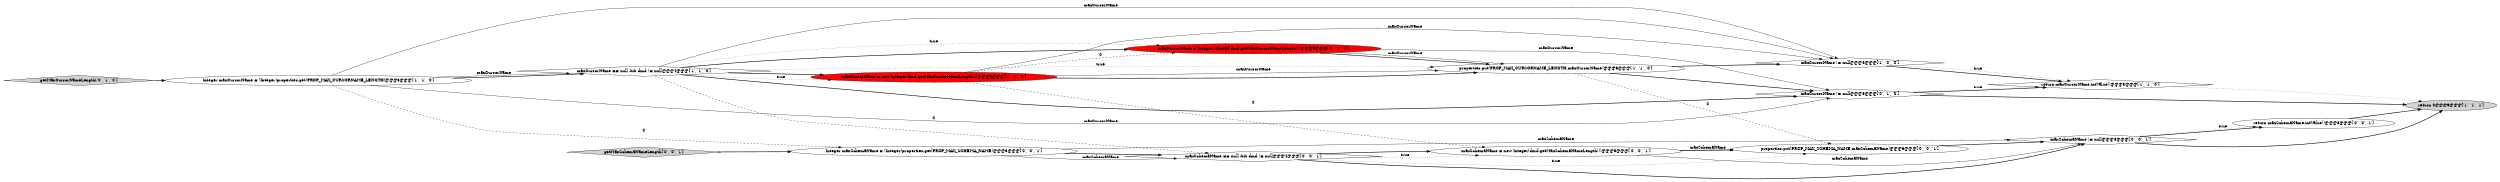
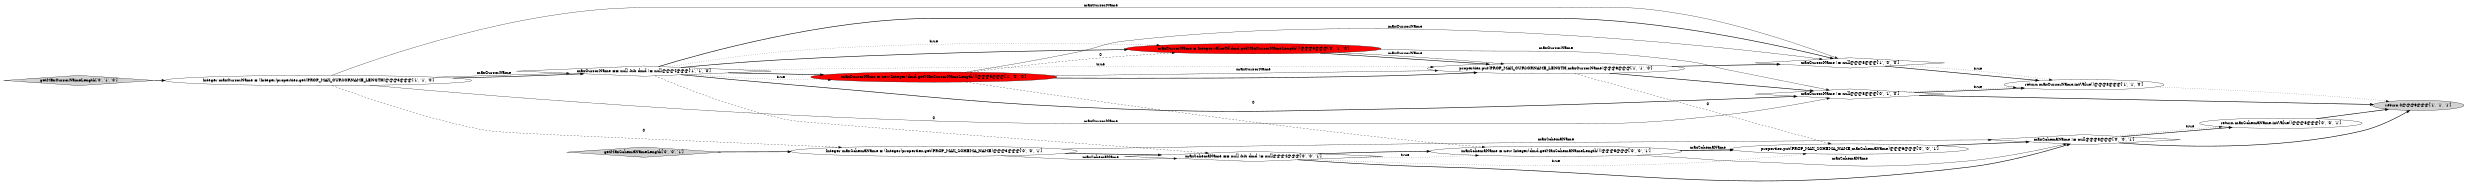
  digraph {
    rankdir=LR
    node [fillcolor=white shape=ellipse style=filled]
    edge [style=bold]
    n1 [label="Integer maxCursorName = (Integer)properties.get(PROP_MAX_CURSORNAME_LENGTH)@@@3@@@['1', '1', '0']"]
    n2 [label="maxCursorName != null@@@8@@@['1', '0', '0']" shape=diamond]
    n3 [label="maxCursorName != null@@@8@@@['0', '1', '0']" shape=diamond]
    n4 [label="maxCursorName == null && dmd != null@@@4@@@['1', '1', '0']" shape=diamond]
    n5 [label="Integer maxSchemaName = (Integer)properties.get(PROP_MAX_SCHEMA_NAME)@@@3@@@['0', '0', '1']"]
    n6 [label="properties.put(PROP_MAX_CURSORNAME_LENGTH,maxCursorName)@@@6@@@['1', '1', '0']"]
    n7 [label="properties.put(PROP_MAX_SCHEMA_NAME,maxSchemaName)@@@6@@@['0', '0', '1']"]
-   n8 [label="return maxCursorName.intValue()@@@8@@@['1', '1', '0']" shape=diamond]
+   n8 [label="return maxCursorName.intValue()@@@8@@@['1', '1', '0']"]
    n9 [fillcolor=lightgray label="return 0@@@9@@@['1', '1', '1']"]
    n10 [label="maxSchemaName != null@@@8@@@['0', '0', '1']" shape=diamond]
    n11 [fillcolor=red label="maxCursorName = Integer.valueOf(dmd.getMaxCursorNameLength())@@@5@@@['0', '1', '0']"]
    n12 [label="maxSchemaName == null && dmd != null@@@4@@@['0', '0', '1']" shape=diamond]
    n13 [fillcolor=red label="maxCursorName = new Integer(dmd.getMaxCursorNameLength())@@@5@@@['1', '0', '0']"]
    n14 [label="maxSchemaName = new Integer(dmd.getMaxSchemaNameLength())@@@5@@@['0', '0', '1']"]
    n15 [label="return maxSchemaName.intValue()@@@8@@@['0', '0', '1']"]
    n16 [fillcolor=lightgray label="getMaxSchemaNameLength['0', '0', '1']" shape=diamond]
    n17 [fillcolor=lightgray label="getMaxCursorNameLength['0', '1', '0']" shape=diamond]
    n1 -> n2 [label=maxCursorName style=solid]
    n1 -> n3 [label=maxCursorName style=solid]
    n1 -> n4 [label=maxCursorName style=solid]
    n1 -> n4
    n1 -> n5 [label=0 style=dashed]
    n2 -> n8
    n2 -> n8 [label=true style=dotted]
    n3 -> n8 [label=true style=dotted]
    n3 -> n8
    n3 -> n9
-   n4 -> n2 [style=solid]
+   n4 -> n2
    n4 -> n3
    n4 -> n6 [label=true style=dotted]
    n4 -> n11
    n4 -> n11 [label=true style=dotted]
    n4 -> n12 [label=0 style=dashed]
    n4 -> n13 [label=true style=dotted]
    n4 -> n13
    n5 -> n10 [label=maxSchemaName style=solid]
    n5 -> n12
    n5 -> n12 [label=maxSchemaName style=solid]
    n6 -> n2
    n6 -> n3
    n6 -> n7 [label=0 style=dashed]
    n7 -> n10
    n8 -> n9 [style=dotted]
    n10 -> n9
    n10 -> n15
    n10 -> n15 [label=true style=dotted]
    n11 -> n3 [label=maxCursorName style=solid]
    n11 -> n6 [label=maxCursorName style=solid]
    n11 -> n6
    n12 -> n7 [label=true style=dotted]
    n12 -> n10
    n12 -> n14
    n12 -> n14 [label=true style=dotted]
    n13 -> n2 [label=maxCursorName style=solid]
    n13 -> n6 [label=maxCursorName style=solid]
    n13 -> n6
    n13 -> n11 [label=0 style=dashed]
    n13 -> n14 [label=0 style=dashed]
    n14 -> n7 [label=maxSchemaName style=solid]
    n14 -> n7
    n14 -> n10 [label=maxSchemaName style=solid]
    n15 -> n9
    n16 -> n5
    n17 -> n1
  }
